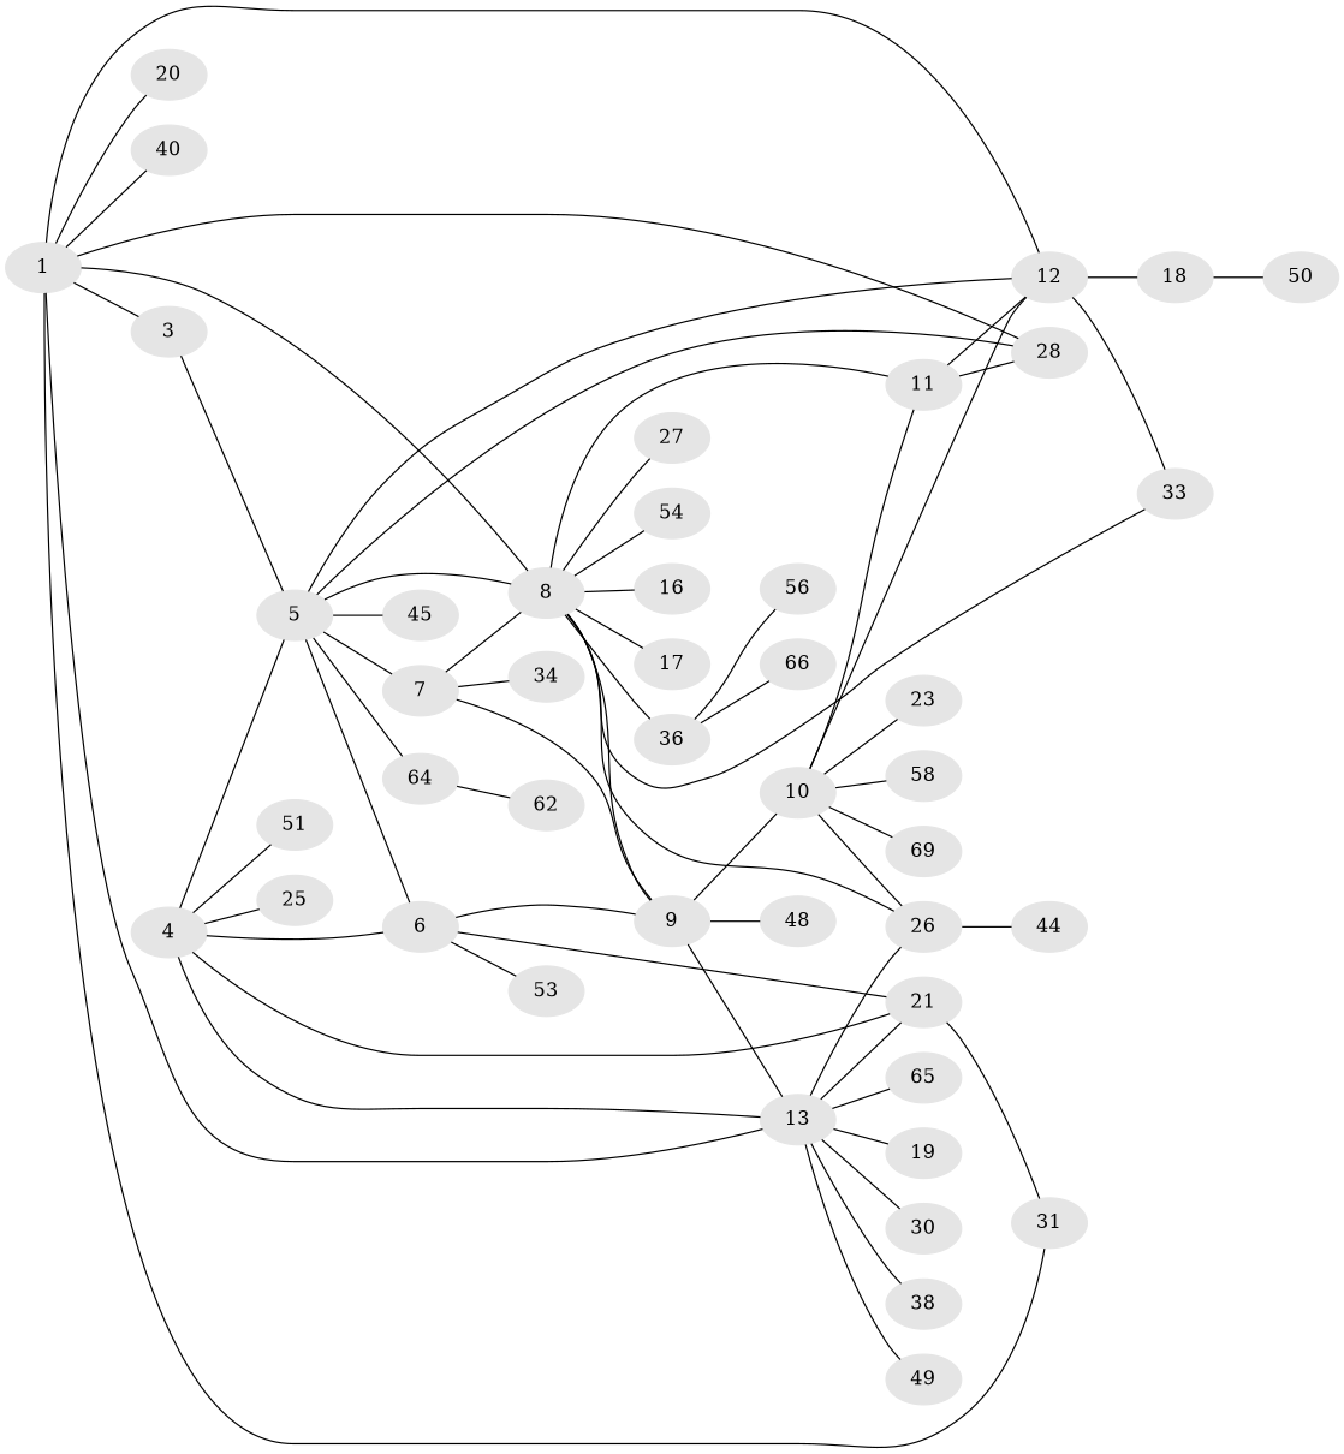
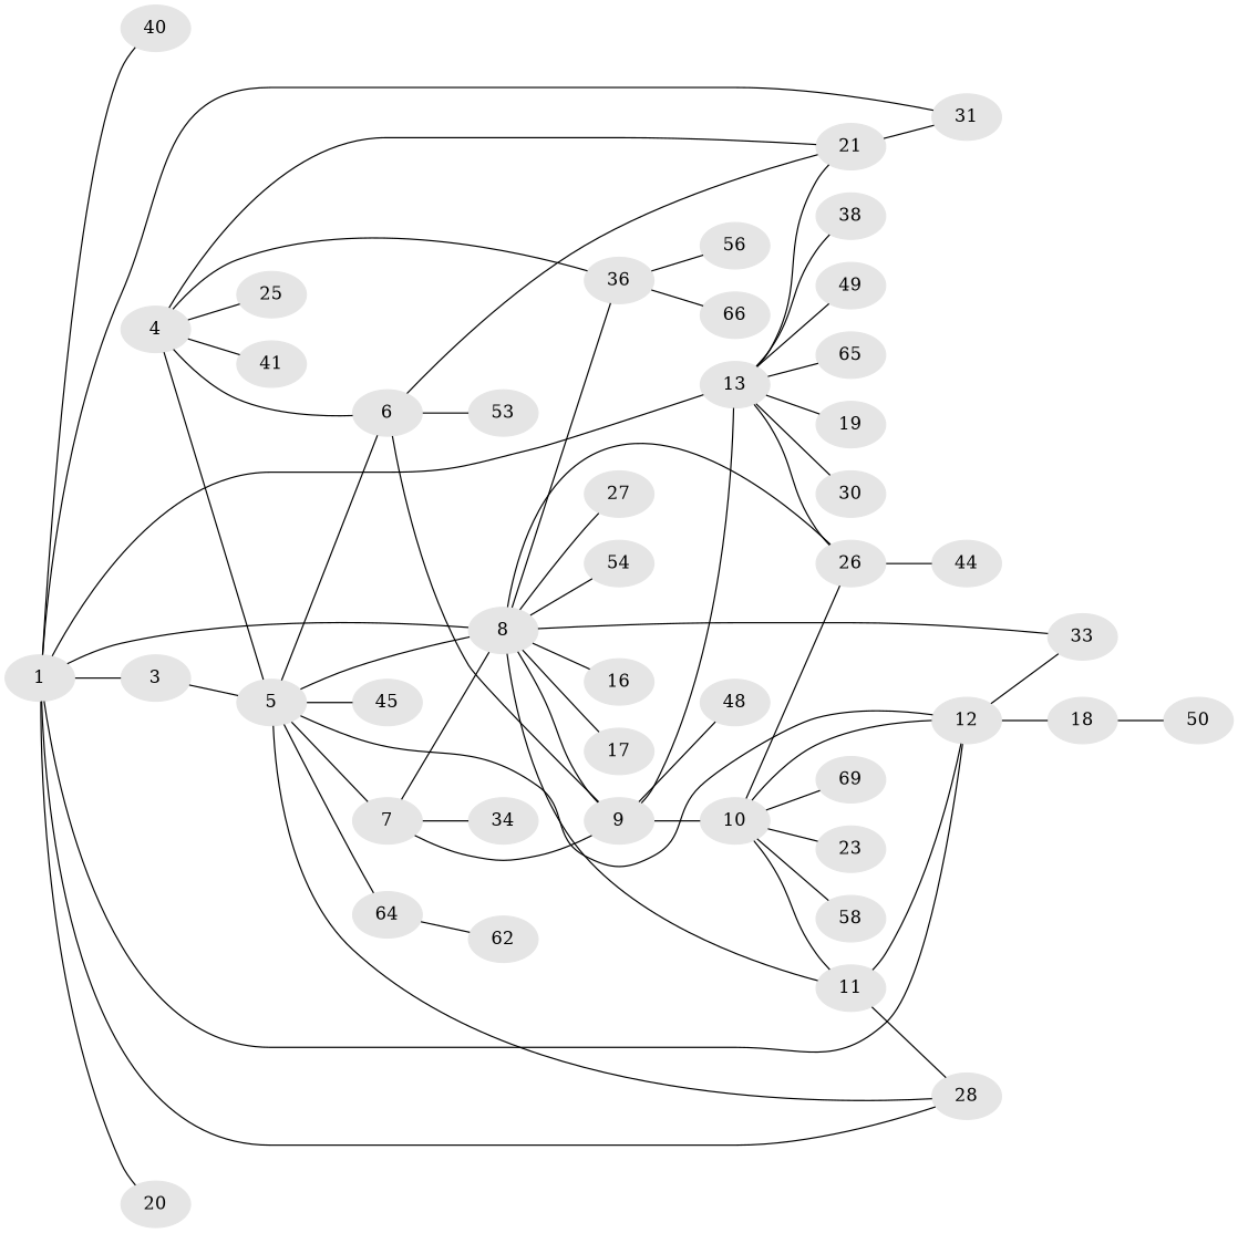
  graph {
    rankdir=LR
    node [color=gray90 style=filled]
    1 [super="+2"]
    3 [super="+29"]
    8 [super="+63"]
    12
    13 [super="+14"]
    20 [super="+46"]
    28 [super="+32"]
    31
    40
    5 [super="+24"]
    36 [super="+41"]
    11 [super="+35"]
    9 [super="+15"]
    16
    17
    26 [super="+68"]
    27
    33 [super="+55"]
    54
    18 [super="+60"]
    21 [super="+47"]
    19 [super="+39"]
    30
    38
    49
    65
    6 [super="+37"]
    7 [super="+59"]
    45
    64
    4 [super="+43"]
    25 [super="+57"]
-   51
+   51 [label=41]
    53 [super="+61"]
    56
    66
    34 [super="+67"]
    62
    10 [super="+22"]
    48
    44
    23
    58
    69
    50
    1 -- 3 [weight=2]
    1 -- 8
    1 -- 12
    1 -- 13
    1 -- 20
    1 -- 28
    1 -- 31
    1 -- 40
    3 -- 5
    8 -- 36
    8 -- 11
    8 -- 9
    8 -- 16
    8 -- 17
    8 -- 26
    8 -- 27
    8 -- 33
    8 -- 54
    12 -- 33
    12 -- 18
    13 -- 26
    13 -- 21
    13 -- 19
    13 -- 30
    13 -- 38
    13 -- 49
    13 -- 65
    5 -- 8
    5 -- 12
    5 -- 28
    5 -- 6
    5 -- 7
    5 -- 45
    5 -- 64
    36 -- 56
    36 -- 66
    11 -- 12
    11 -- 28
    9 -- 13 [weight=2]
    9 -- 10
    9 -- 48
    26 -- 44
    18 -- 50
    21 -- 31
    6 -- 9
    6 -- 21
    6 -- 53
    7 -- 8
    7 -- 9
    7 -- 34
    64 -- 62
    4 -- 5
-   4 -- 13
+   4 -- 36
    4 -- 21
    4 -- 6
    4 -- 25
    4 -- 51
    10 -- 12
    10 -- 11
    10 -- 26
    10 -- 23
    10 -- 58
    10 -- 69
  }
